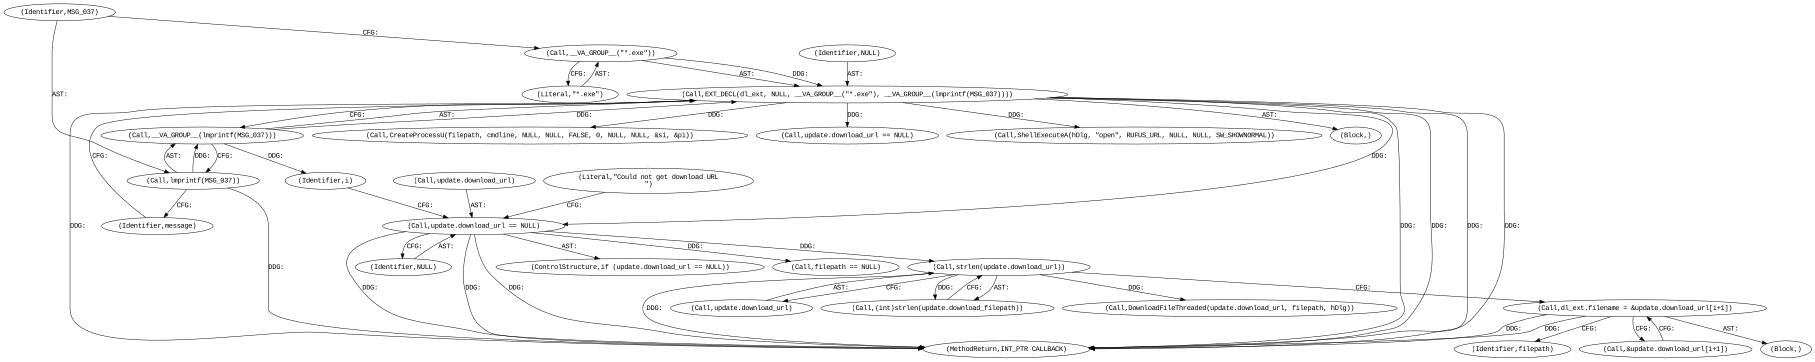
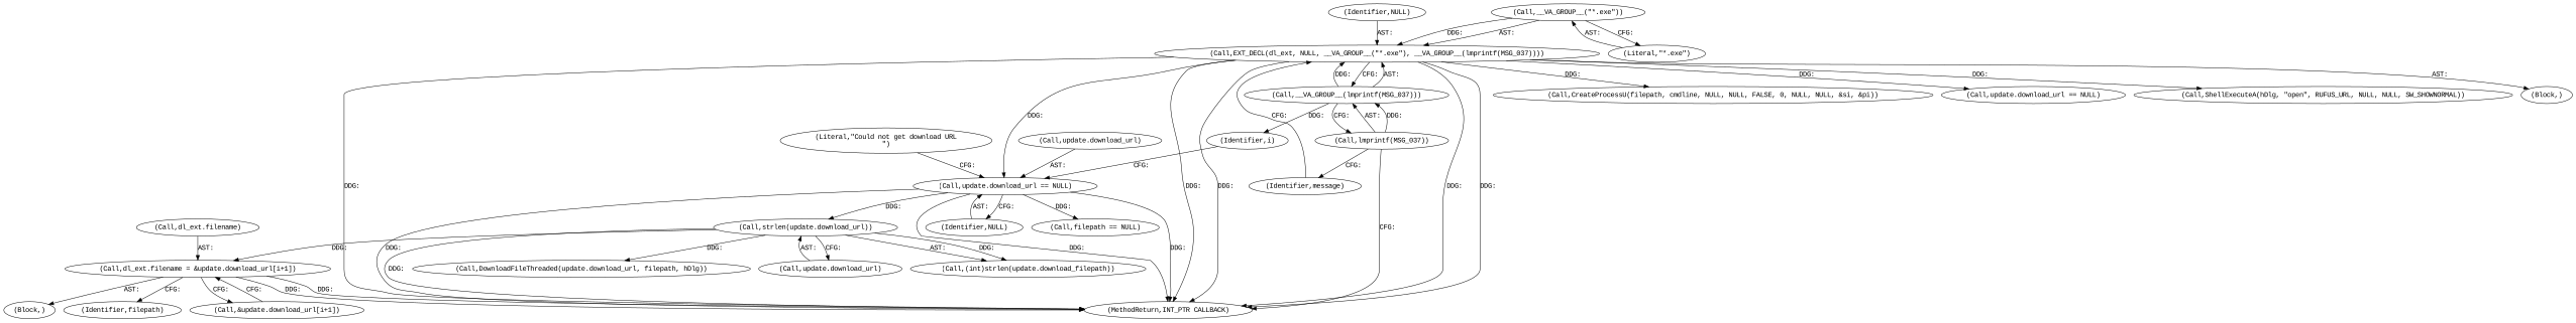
  digraph {
    fontname="Liberation Mono"
    node [fontname="Liberation Mono"]
    edge [fontname="Liberation Mono"]
    n1 [label="(Call,dl_ext.filename = &update.download_url[i+1])"]
    n2 [label="(Call,&update.download_url[i+1])"]
    n3 [label="(MethodReturn,INT_PTR CALLBACK)"]
    n4 [label="(Block,)"]
    n5 [label="(Identifier,filepath)"]
    n6 [label="(Call,strlen(update.download_url))"]
    n7 [label="(Call,(int)strlen(update.download_filepath))"]
    n8 [label="(Call,DownloadFileThreaded(update.download_url, filepath, hDlg))"]
    n9 [label="(Call,update.download_url)"]
    n10 [label="(Call,update.download_url == NULL)"]
    n11 [label="(Identifier,NULL)"]
    n12 [label="(Call,filepath == NULL)"]
-   n13 [label="(ControlStructure,if (update.download_url == NULL))"]
    n14 [label="(Call,EXT_DECL(dl_ext, NULL, __VA_GROUP__(\"*.exe\"), __VA_GROUP__(lmprintf(MSG_037))))"]
    n15 [label="(Call,__VA_GROUP__(lmprintf(MSG_037)))"]
    n16 [label="(Call,CreateProcessU(filepath, cmdline, NULL, NULL, FALSE, 0, NULL, NULL, &si, &pi))"]
    n17 [label="(Call,update.download_url == NULL)"]
    n18 [label="(Call,ShellExecuteA(hDlg, \"open\", RUFUS_URL, NULL, NULL, SW_SHOWNORMAL))"]
    n19 [label="(Block,)"]
    n20 [label="(Call,lmprintf(MSG_037))"]
    n21 [label="(Identifier,i)"]
    n22 [label="(Call,__VA_GROUP__(\"*.exe\"))"]
    n23 [label="(Literal,\"*.exe\")"]
    n24 [label="(Identifier,message)"]
-   n25 [label="(Identifier,MSG_037)"]
+   n26 [label="(Call,dl_ext.filename)"]
    n27 [label="(Call,update.download_url)"]
    n28 [label="(Identifier,NULL)"]
    n29 [label="(Literal,\"Could not get download URL\n\")"]
    n1 -> n2 [label="CFG: "]
    n1 -> n3 [label="DDG: "]
    n1 -> n3 [label="DDG: "]
    n1 -> n4 [label="AST: "]
    n1 -> n5 [label="CFG: "]
    n2 -> n1 [label="CFG: "]
-   n6 -> n1 [label="CFG: "]
+   n6 -> n1 [label="DDG: "]
    n6 -> n3 [label="DDG: "]
    n6 -> n7 [label="AST: "]
    n6 -> n7 [label="DDG: "]
    n6 -> n8 [label="DDG: "]
    n6 -> n9 [label="CFG: "]
-   n7 -> n6 [label="CFG: "]
    n9 -> n6 [label="AST: "]
    n10 -> n3 [label="DDG: "]
    n10 -> n3 [label="DDG: "]
    n10 -> n3 [label="DDG: "]
    n10 -> n6 [label="DDG: "]
    n10 -> n11 [label="CFG: "]
    n10 -> n12 [label="DDG: "]
-   n10 -> n13 [label="AST: "]
    n11 -> n10 [label="AST: "]
    n14 -> n3 [label="DDG: "]
    n14 -> n3 [label="DDG: "]
    n14 -> n3 [label="DDG: "]
    n14 -> n3 [label="DDG: "]
    n14 -> n3 [label="DDG: "]
    n14 -> n10 [label="DDG: "]
    n14 -> n15 [label="CFG: "]
    n14 -> n16 [label="DDG: "]
    n14 -> n17 [label="DDG: "]
    n14 -> n18 [label="DDG: "]
    n14 -> n19 [label="AST: "]
    n15 -> n14 [label="AST: "]
    n15 -> n14 [label="DDG: "]
    n15 -> n20 [label="CFG: "]
    n15 -> n21 [label="DDG: "]
-   n20 -> n3 [label="DDG: "]
+   n20 -> n3 [label="CFG: "]
    n20 -> n15 [label="AST: "]
    n20 -> n15 [label="DDG: "]
    n20 -> n24 [label="CFG: "]
    n21 -> n10 [label="CFG: "]
    n22 -> n14 [label="AST: "]
    n22 -> n14 [label="DDG: "]
    n22 -> n23 [label="CFG: "]
    n23 -> n22 [label="AST: "]
    n24 -> n14 [label="CFG: "]
-   n25 -> n20 [label="AST: "]
-   n25 -> n22 [label="CFG: "]
+   n26 -> n1 [label="AST: "]
    n27 -> n10 [label="AST: "]
    n28 -> n14 [label="AST: "]
    n29 -> n10 [label="CFG: "]
  }
